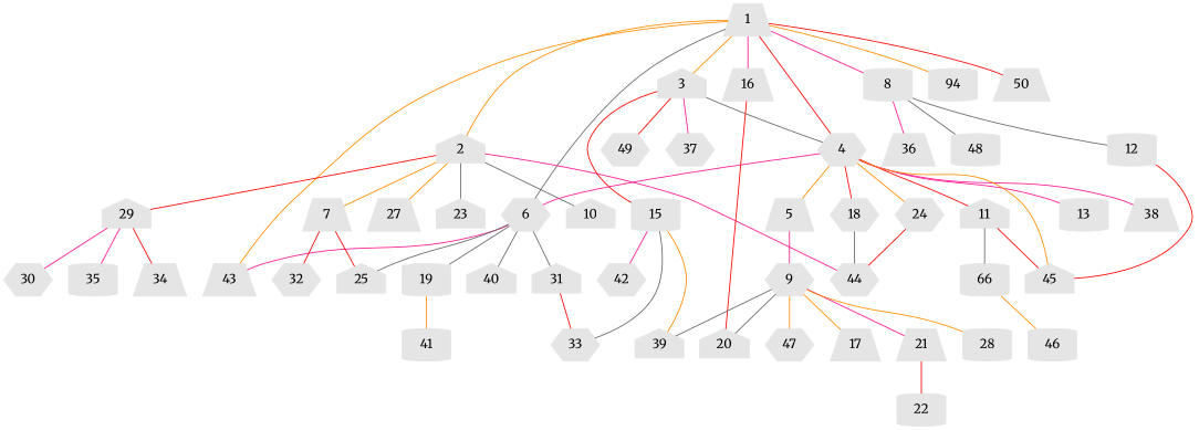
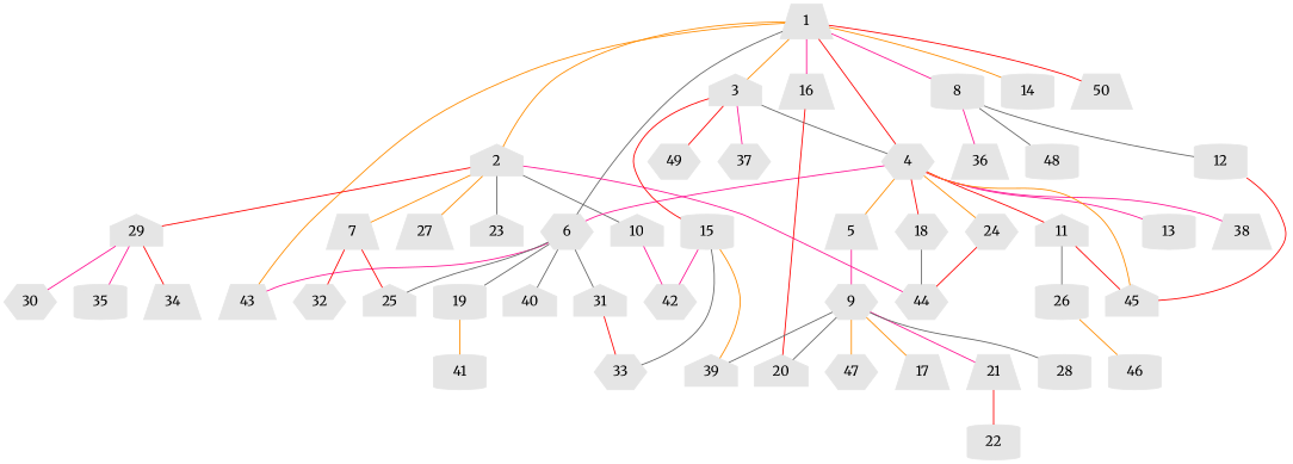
  graph {
    fontname=Merriweather
    node [color=gray90 fontname=Merriweather shape=hexagon style=filled]
    edge [color=red fontname=Merriweather]
    1 [shape=trapezium]
    2 [shape=house]
    3 [shape=house]
    4
    6
    8 [shape=cylinder]
-   14 [shape=cylinder label=94]
+   14 [shape=cylinder]
    16 [shape=trapezium]
    43 [shape=trapezium]
    50 [shape=trapezium]
    7 [shape=trapezium]
    10 [shape=house]
    23 [shape=house]
    27 [shape=trapezium]
    29 [shape=house]
    44
    15 [shape=cylinder]
    37
    49
    5 [shape=trapezium]
    11 [shape=house]
    13 [shape=cylinder]
    18
    24
    38 [shape=trapezium]
    45 [shape=house]
    19 [shape=cylinder]
    25 [shape=house]
    31 [shape=house]
    40 [shape=house]
    12 [shape=cylinder]
    36 [shape=trapezium]
    48 [shape=cylinder]
    20 [shape=house]
    32
    42
    34 [shape=trapezium]
    30
    35 [shape=cylinder]
    33
    39 [shape=house]
    9
-   26 [shape=cylinder label=66]
+   26 [shape=cylinder]
    17 [shape=trapezium]
    21 [shape=trapezium]
    28 [shape=cylinder]
    47
    41 [shape=cylinder]
    22 [shape=cylinder]
    46 [shape=cylinder]
    1 -- 2 [color=darkorange]
    1 -- 3 [color=darkorange]
    1 -- 4
    1 -- 6 [color=gray40]
    1 -- 8 [color=deeppink]
    1 -- 14 [color=darkorange]
    1 -- 16 [color=deeppink]
    1 -- 43 [color=darkorange]
    1 -- 50
    2 -- 7 [color=darkorange]
    2 -- 10 [color=gray40]
    2 -- 23 [color=gray40]
    2 -- 27 [color=darkorange]
    2 -- 29
    2 -- 44 [color=deeppink]
    3 -- 4 [color=gray40]
    3 -- 15
    3 -- 37 [color=deeppink]
    3 -- 49
    4 -- 6 [color=deeppink]
    4 -- 5 [color=darkorange]
    4 -- 11
    4 -- 13 [color=deeppink]
    4 -- 18
    4 -- 24 [color=darkorange]
    4 -- 38 [color=deeppink]
    4 -- 45 [color=darkorange]
    6 -- 43 [color=deeppink]
    6 -- 19 [color=gray40]
    6 -- 25 [color=gray40]
    6 -- 31 [color=gray40]
    6 -- 40 [color=gray40]
    8 -- 12 [color=gray40]
    8 -- 36 [color=deeppink]
    8 -- 48 [color=gray40]
    16 -- 20
    7 -- 25
    7 -- 32
+   10 -- 42 [color=deeppink]
    29 -- 34
    29 -- 30 [color=deeppink]
    29 -- 35 [color=deeppink]
    15 -- 42 [color=deeppink]
    15 -- 33 [color=gray40]
    15 -- 39 [color=darkorange]
    5 -- 9 [color=deeppink]
    11 -- 45
    11 -- 26 [color=gray40]
    18 -- 44 [color=gray40]
    24 -- 44
    19 -- 41 [color=darkorange]
    31 -- 33
    12 -- 45
    9 -- 20 [color=gray40]
    9 -- 39 [color=gray40]
    9 -- 17 [color=darkorange]
    9 -- 21 [color=deeppink]
-   9 -- 28 [color=darkorange]
+   9 -- 28 [color=gray40]
    9 -- 47 [color=darkorange]
    26 -- 46 [color=darkorange]
    21 -- 22
  }
